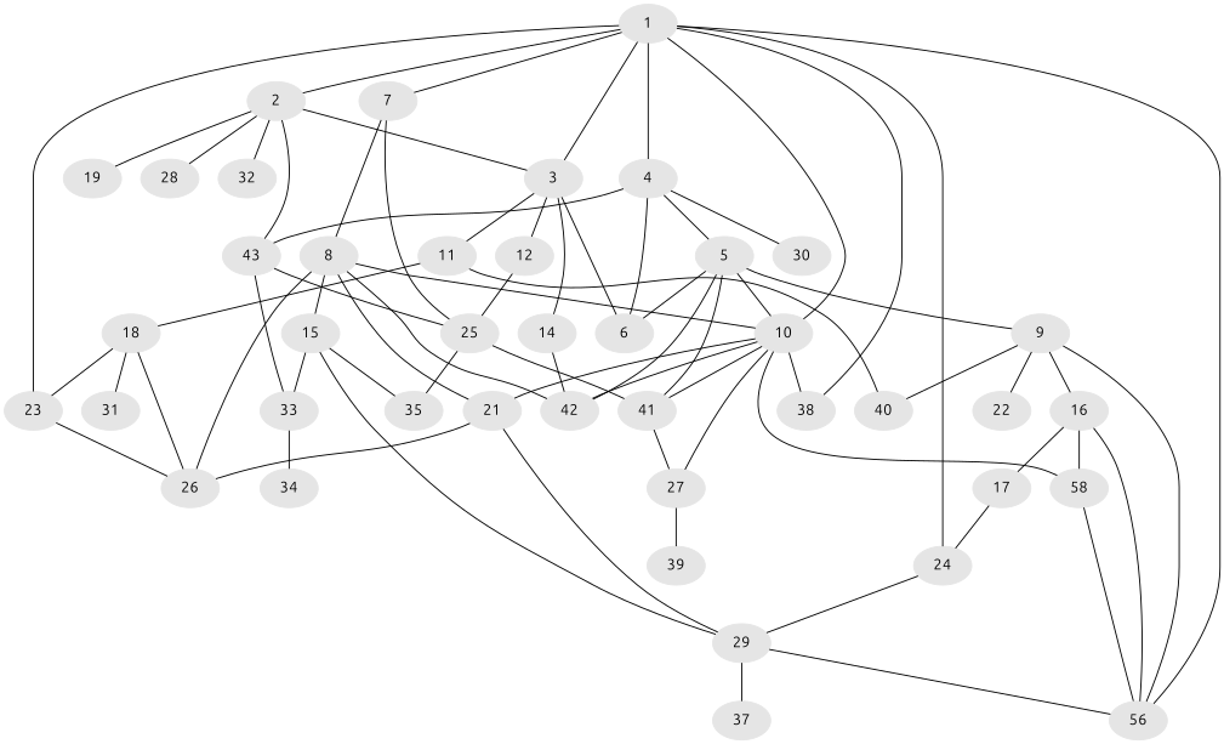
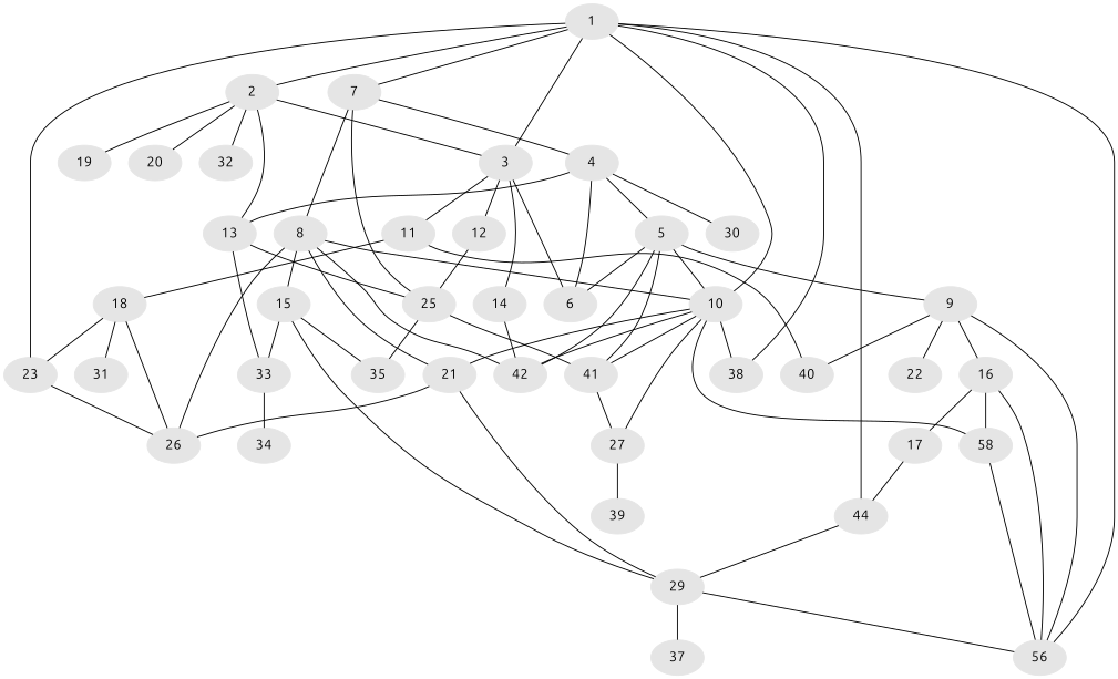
  graph {
    fontname=Ubuntu
    node [color=gray90 fontname=Ubuntu style=filled]
    edge [fontname=Ubuntu weight=1.0]
    1
    2
    3
    4
    7
    10
    23
-   24
+   24 [label=44]
    n9 [label=56]
    38
-   13 [label=43]
+   13
    19
-   20 [label=28]
+   20
    32
    6
    11
    12
    14
    5
    30
    8
    25
    41
    42
    21
    27
    n27 [label=58]
    26
    29
    33
    40
    18
    9
    22
    16
    15
    35
    17
    31
    39
    34
    37
    1 -- 2
    1 -- 3
-   1 -- 4
+   7 -- 4
    1 -- 7
    1 -- 10
    1 -- 23
    1 -- 24
    1 -- n9
    1 -- 38
    2 -- 3
    2 -- 13
    2 -- 19
    2 -- 20
    2 -- 32
    3 -- 6
    3 -- 11
    3 -- 12
    3 -- 14
    4 -- 13 [weight=2.0]
    4 -- 6
    4 -- 5
    4 -- 30
    7 -- 8
    7 -- 25 [weight=2.0]
    10 -- 38
    10 -- 41
    10 -- 42
    10 -- 21
    10 -- 27
    10 -- n27
    23 -- 26
    24 -- 29
    13 -- 25
    13 -- 33
    11 -- 40
    11 -- 18
    12 -- 25
    14 -- 42
    5 -- 10
    5 -- 6
    5 -- 41
    5 -- 42
    5 -- 9
    8 -- 10
    8 -- 42
    8 -- 21
    8 -- 26
    8 -- 15
    25 -- 41
    25 -- 35
    41 -- 27
    21 -- 26
    21 -- 29
    27 -- 39
    n27 -- n9
    29 -- n9
    29 -- 37
    33 -- 34
    18 -- 23
    18 -- 26
    18 -- 31
    9 -- n9
    9 -- 40
    9 -- 22
    9 -- 16 [weight=2.0]
    16 -- n9
    16 -- n27
    16 -- 17 [weight=2.0]
    15 -- 29
    15 -- 33
    15 -- 35
    17 -- 24
  }
